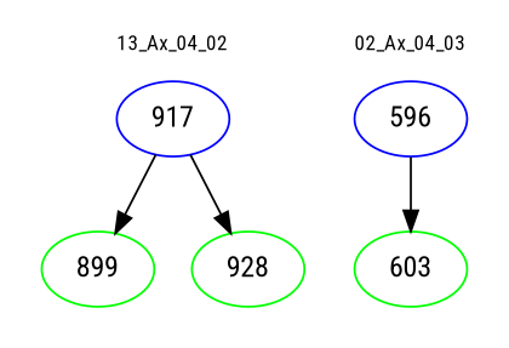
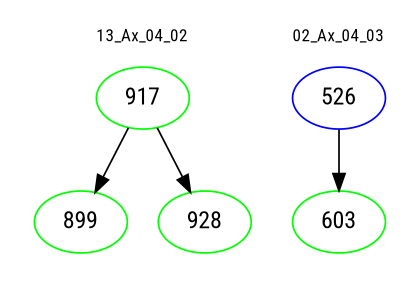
  digraph {
    fontname="Roboto Condensed"
    node [color=green fontname="Roboto Condensed"]
    edge [color=black fontname="Roboto Condensed"]
-   n1 [color=blue label=917]
+   n1 [label=917]
    n2 [label=899]
    n3 [label=928]
-   n4 [color=blue label=596]
+   n4 [color=blue label=526]
    n5 [label=603]
    subgraph cluster_1 {
      color=white
      fontsize=10
      label="13_Ax_04_02"
      n1
      n2
      n3
    }
    subgraph cluster_2 {
      color=white
      fontsize=10
      label="02_Ax_04_03"
      n4
      n5
    }
    n1 -> n2
    n1 -> n3
    n4 -> n5
  }
